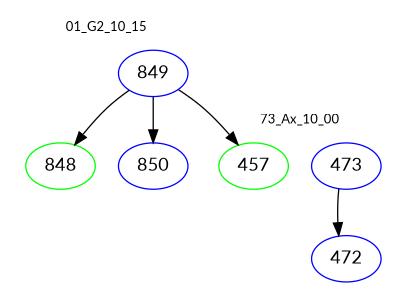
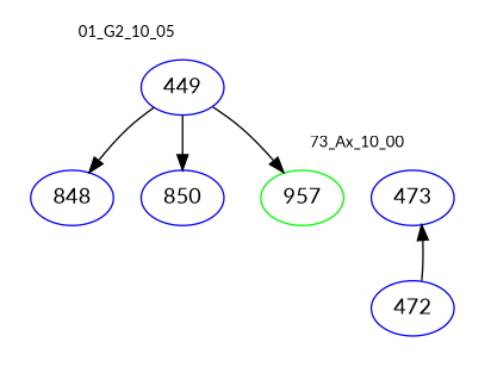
  digraph {
    fontname=Lato
    node [color=blue fontname=Lato]
    edge [color=black fontname=Lato]
    n1 [label=473]
-   n2 [color=green label=457]
+   n2 [color=green label=957]
    n3 [label=472]
-   n4 [label=849]
-   n5 [color=green label=848]
+   n4 [label=449]
+   n5 [label=848]
    n6 [label=850]
    subgraph cluster_1 {
      color=white
      fontsize=10
      label="73_Ax_10_00"
      n1
      n2
      n3
    }
    subgraph cluster_2 {
      color=white
      fontsize=10
-     label="01_G2_10_15"
+     label="01_G2_10_05"
      n4
      n5
      n6
    }
-   n1 -> n3
+   n3 -> n1
    n4 -> n2
    n4 -> n5
    n4 -> n6
  }
